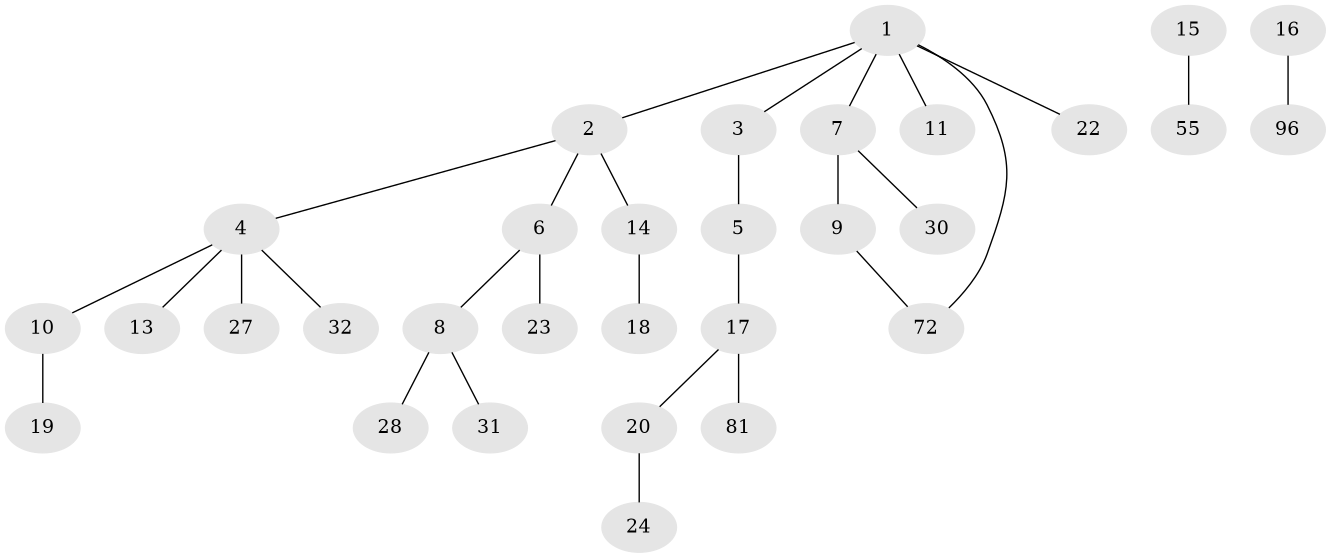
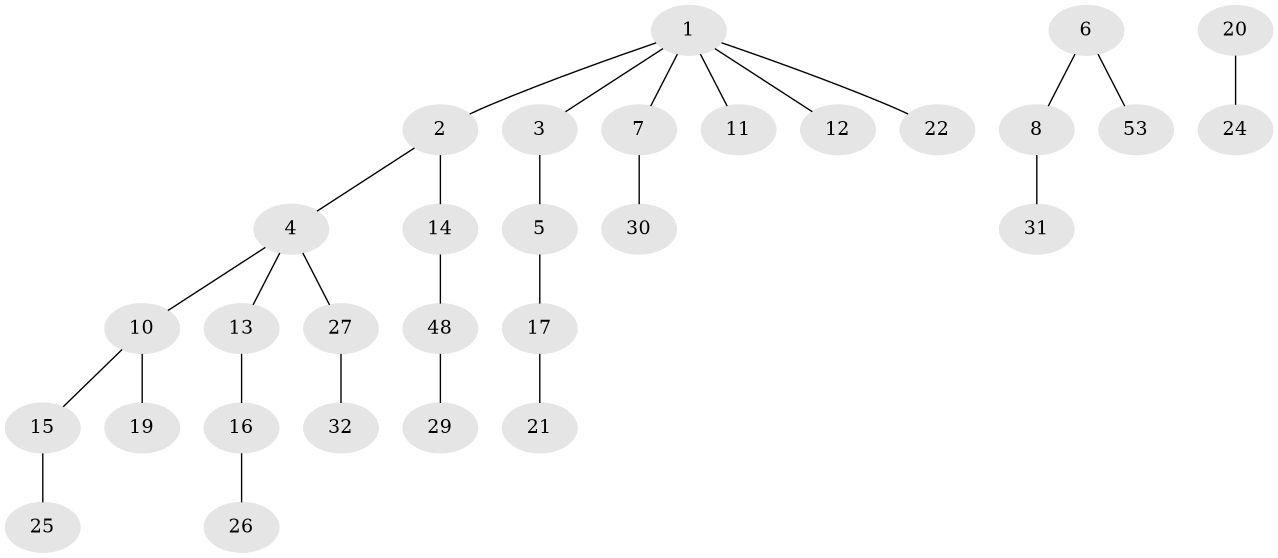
  graph {
    node [color=gray90 style=filled]
    edge [weight=1.0]
    1
    2
    3
    7
    11
-   12 [label=72]
+   12
    22
    4
    6
    14
    5
-   9
    30
    10
    13
    27
    8
-   23
-   18
+   23 [label=53]
+   18 [label=48]
    17
    15
    19
    16
    32
    20
-   21 [label=81]
-   28
+   21
    31
-   25 [label=55]
-   26 [label=96]
+   25
+   26
+   29
    24
    1 -- 2
    1 -- 3
    1 -- 7
    1 -- 11
    1 -- 12
    1 -- 22
    2 -- 4
-   2 -- 6
    2 -- 14
    3 -- 5
-   7 -- 9 [weight=3.0]
    7 -- 30
    4 -- 10
    4 -- 13
    4 -- 27
    6 -- 8
    6 -- 23
    14 -- 18
    5 -- 17
-   9 -- 12
+   10 -- 15
    10 -- 19
-   4 -- 32
-   8 -- 28
+   13 -- 16
+   27 -- 32
    8 -- 31
-   17 -- 20
+   18 -- 29
    17 -- 21 [weight=3.0]
    15 -- 25
    16 -- 26
    20 -- 24
  }
